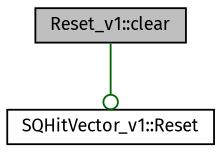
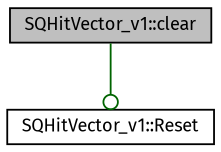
  digraph {
    rankdir=TB
    fontname="Fira Sans"
    node [color=black fontname="Fira Sans" fontsize=10 shape=record]
-   n1 [fillcolor=grey75 fontcolor=black height=0.2 label="Reset_v1::clear" style=filled width=0.4]
+   n1 [fillcolor=grey75 fontcolor=black height=0.2 label="SQHitVector_v1::clear" style=filled width=0.4]
    n2 [height=0.2 label="SQHitVector_v1::Reset" width=0.4]
    n1 -> n2 [color=darkgreen fontname="Fira Sans" fontsize=10 labelfontname=FreeSans labelfontsize=10 style=solid arrowhead=odot]
  }
